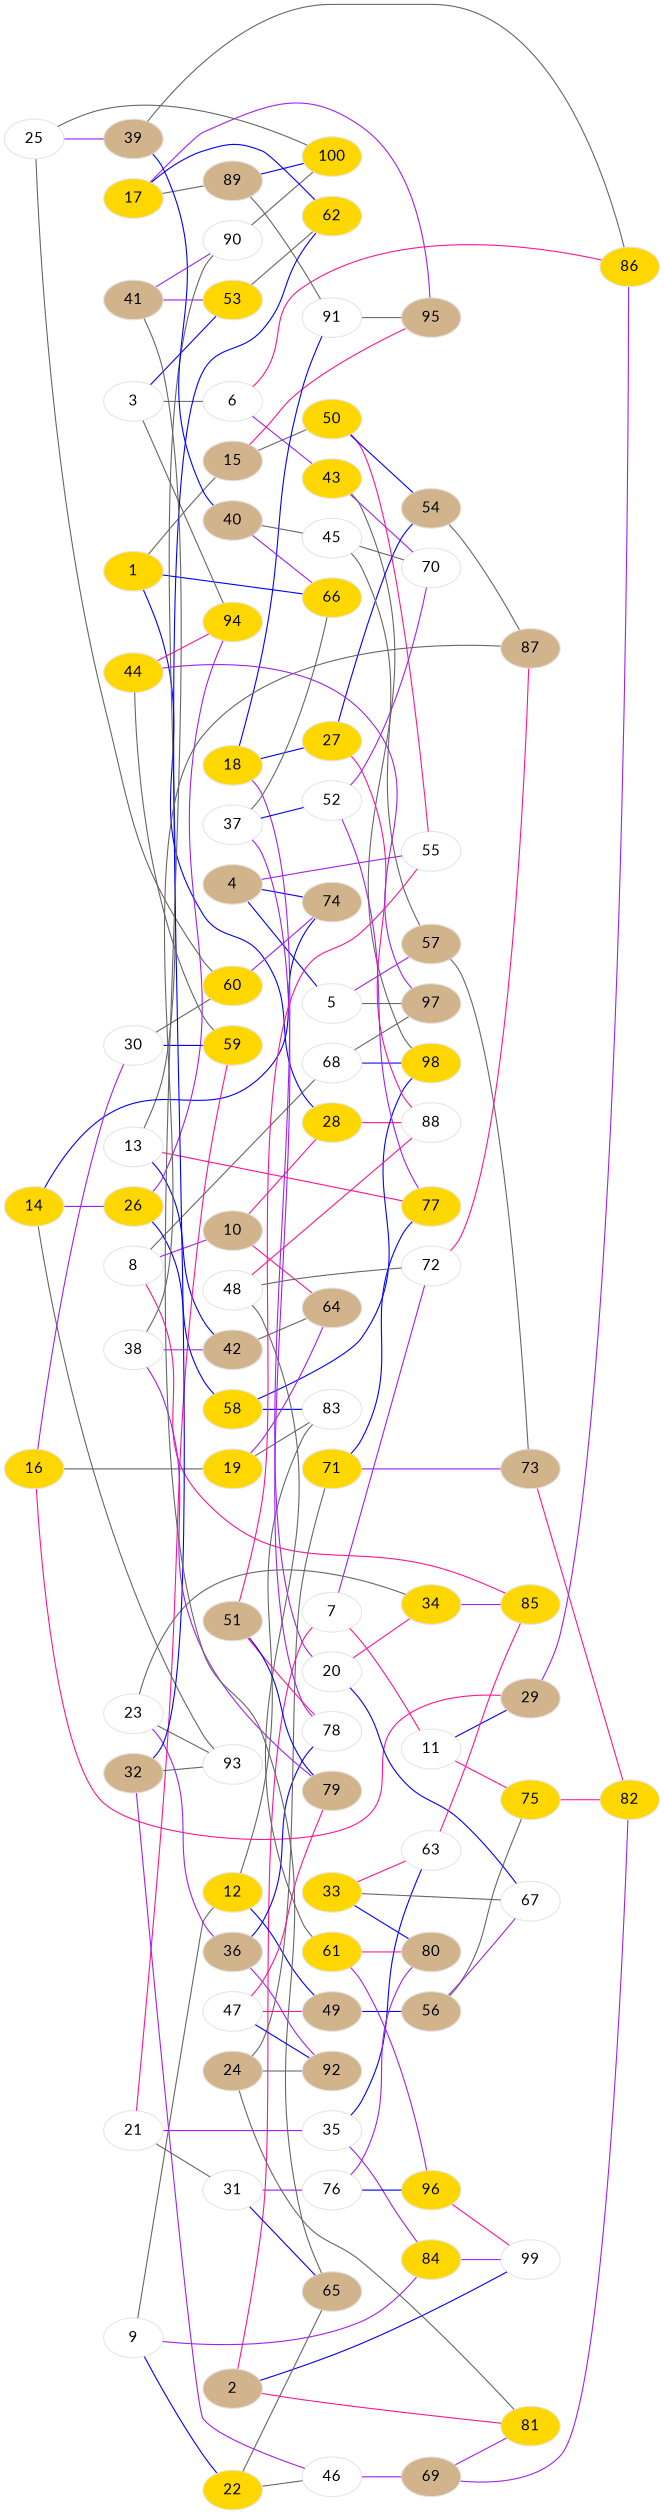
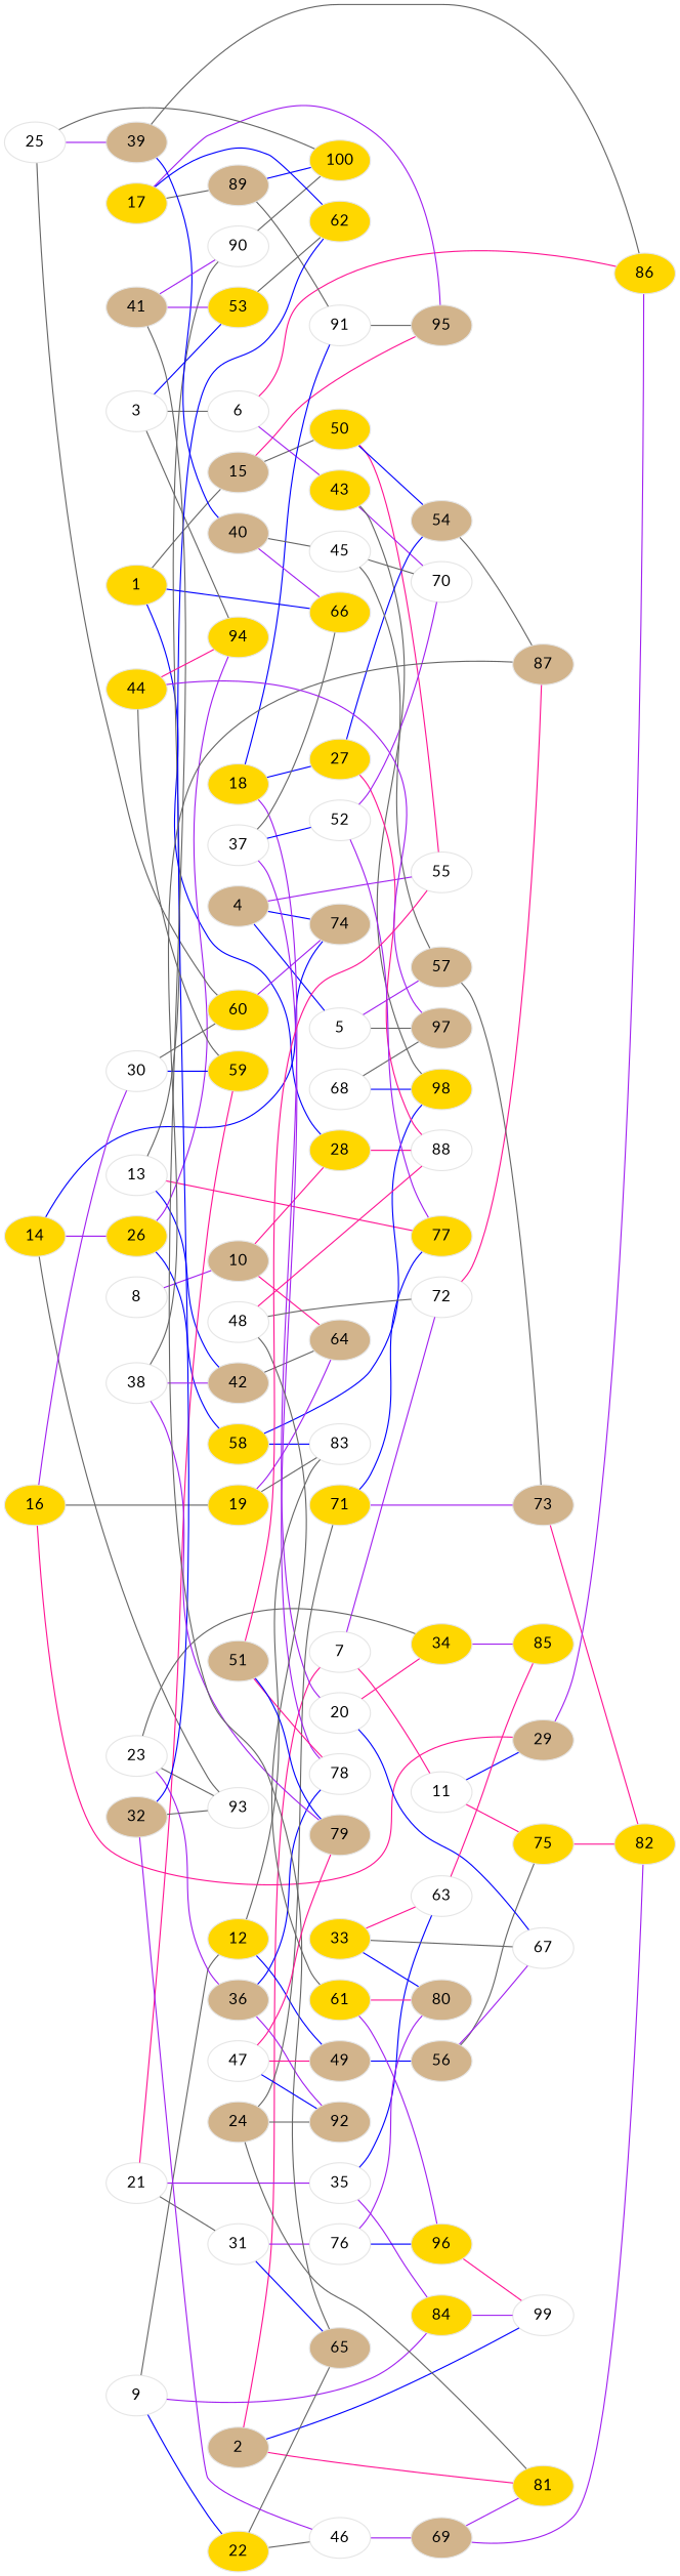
  graph {
    fontname=Lato
    rankdir=LR
    node [color=gray90 fillcolor=white fontname=Lato style=filled]
    edge [color=gray40 fontname=Lato]
    1 [fillcolor=gold]
    15 [fillcolor=tan]
    28 [fillcolor=gold]
    66 [fillcolor=gold]
    50 [fillcolor=gold]
    95 [fillcolor=tan]
    88
    2 [fillcolor=tan]
    7
    81 [fillcolor=gold]
    99
    11
    72
    3
    6
    53 [fillcolor=gold]
    94 [fillcolor=gold]
    43 [fillcolor=gold]
    86 [fillcolor=gold]
    62 [fillcolor=gold]
    4 [fillcolor=tan]
    5
    55
    74 [fillcolor=tan]
    57 [fillcolor=tan]
    97 [fillcolor=tan]
    73 [fillcolor=tan]
    70
    98 [fillcolor=gold]
    29 [fillcolor=tan]
    75 [fillcolor=gold]
    87 [fillcolor=tan]
    10 [fillcolor=tan]
    8
    68
    85 [fillcolor=gold]
    64 [fillcolor=tan]
    12 [fillcolor=gold]
    9
    22 [fillcolor=gold]
    84 [fillcolor=gold]
    49 [fillcolor=tan]
    83
    46
    65 [fillcolor=tan]
    82 [fillcolor=gold]
    56 [fillcolor=tan]
    42 [fillcolor=tan]
    13
    77 [fillcolor=gold]
    90
    100 [fillcolor=gold]
    14 [fillcolor=gold]
    26 [fillcolor=gold]
    93
    58 [fillcolor=gold]
    54 [fillcolor=tan]
    16 [fillcolor=gold]
    19 [fillcolor=gold]
    30
    59 [fillcolor=gold]
    60 [fillcolor=gold]
    17 [fillcolor=gold]
    89 [fillcolor=tan]
    91
    18 [fillcolor=gold]
    20
    27 [fillcolor=gold]
    34 [fillcolor=gold]
    67
    21
    31
    35
    76
    63
    69 [fillcolor=tan]
    23
    36 [fillcolor=tan]
    92 [fillcolor=tan]
    78
    24 [fillcolor=tan]
    71 [fillcolor=gold]
    39 [fillcolor=tan]
    25
    40 [fillcolor=tan]
    80 [fillcolor=tan]
    96 [fillcolor=gold]
    32 [fillcolor=tan]
    33 [fillcolor=gold]
    37
    52
    38
    79 [fillcolor=tan]
    45
    41 [fillcolor=tan]
    44 [fillcolor=gold]
    47
    48
    61 [fillcolor=gold]
    51 [fillcolor=tan]
    1 -- 15
    1 -- 28 [color=blue]
    1 -- 66 [color=blue]
    15 -- 50
    15 -- 95 [color=deeppink]
    28 -- 88 [color=deeppink]
    50 -- 55 [color=deeppink]
    50 -- 54 [color=blue]
    2 -- 7 [color=deeppink]
    2 -- 81 [color=deeppink]
    2 -- 99 [color=blue]
    7 -- 11 [color=deeppink]
    7 -- 72 [color=purple]
    11 -- 29 [color=blue]
    11 -- 75 [color=deeppink]
    72 -- 87 [color=deeppink]
    3 -- 6
    3 -- 53 [color=blue]
    3 -- 94
    6 -- 43 [color=purple]
    6 -- 86 [color=deeppink]
    53 -- 62
    43 -- 70 [color=purple]
    43 -- 98
    4 -- 5 [color=blue]
    4 -- 55 [color=purple]
    4 -- 74 [color=blue]
    5 -- 57 [color=purple]
    5 -- 97
    57 -- 73
    73 -- 82 [color=deeppink]
    29 -- 86 [color=purple]
    75 -- 82 [color=deeppink]
    10 -- 28 [color=deeppink]
    10 -- 64 [color=deeppink]
    8 -- 10 [color=purple]
-   8 -- 68
-   8 -- 85 [color=deeppink]
    68 -- 97
    68 -- 98 [color=blue]
    12 -- 49 [color=blue]
    12 -- 83
    9 -- 12
    9 -- 22 [color=blue]
    9 -- 84 [color=purple]
    22 -- 46
    22 -- 65
    84 -- 99 [color=purple]
    49 -- 56 [color=blue]
    46 -- 69 [color=purple]
    56 -- 75
    56 -- 67 [color=purple]
    42 -- 64
    13 -- 42 [color=blue]
    13 -- 77 [color=deeppink]
    13 -- 90
    90 -- 100
    14 -- 74 [color=blue]
    14 -- 26 [color=purple]
    14 -- 93
    26 -- 94 [color=purple]
    26 -- 58 [color=blue]
    58 -- 98 [color=blue]
    58 -- 83 [color=blue]
    54 -- 87
    16 -- 29 [color=deeppink]
    16 -- 19
    16 -- 30 [color=purple]
    19 -- 64 [color=purple]
    19 -- 83
    30 -- 59 [color=blue]
    30 -- 60
    60 -- 74 [color=purple]
    17 -- 95 [color=purple]
    17 -- 62 [color=blue]
    17 -- 89
    89 -- 100 [color=blue]
    89 -- 91
    91 -- 95
    18 -- 91 [color=blue]
    18 -- 20 [color=purple]
    18 -- 27 [color=blue]
    20 -- 34 [color=deeppink]
    20 -- 67 [color=blue]
    27 -- 88 [color=deeppink]
    27 -- 54 [color=blue]
    34 -- 85 [color=purple]
    21 -- 59 [color=deeppink]
    21 -- 31
    21 -- 35 [color=purple]
    31 -- 65 [color=blue]
    31 -- 76 [color=purple]
    35 -- 84 [color=purple]
    35 -- 63 [color=blue]
    76 -- 80 [color=purple]
    76 -- 96 [color=blue]
    63 -- 85 [color=deeppink]
    69 -- 81 [color=purple]
    69 -- 82 [color=purple]
    23 -- 93
    23 -- 34
    23 -- 36 [color=purple]
    36 -- 92 [color=purple]
    36 -- 78 [color=blue]
    24 -- 81
    24 -- 92
    24 -- 71
    71 -- 73 [color=purple]
    71 -- 77 [color=blue]
    39 -- 86
    39 -- 40 [color=blue]
    25 -- 100
    25 -- 60
    25 -- 39 [color=purple]
    40 -- 66 [color=purple]
    40 -- 45
    96 -- 99 [color=deeppink]
    32 -- 62 [color=blue]
    32 -- 46 [color=purple]
    32 -- 93
    33 -- 67
    33 -- 63 [color=deeppink]
    33 -- 80 [color=blue]
    37 -- 66
    37 -- 78 [color=purple]
    37 -- 52 [color=blue]
    52 -- 70 [color=purple]
    52 -- 77 [color=purple]
    38 -- 87
    38 -- 42 [color=purple]
    38 -- 79 [color=purple]
    45 -- 57
    45 -- 70
    41 -- 53 [color=purple]
    41 -- 65
    41 -- 90 [color=purple]
    44 -- 94 [color=deeppink]
    44 -- 97 [color=purple]
    44 -- 59
    47 -- 49 [color=deeppink]
    47 -- 92 [color=blue]
    47 -- 79 [color=deeppink]
    48 -- 88 [color=deeppink]
    48 -- 72
    48 -- 61
    61 -- 80 [color=deeppink]
    61 -- 96 [color=purple]
    51 -- 55 [color=deeppink]
    51 -- 78 [color=deeppink]
    51 -- 79 [color=blue]
  }
